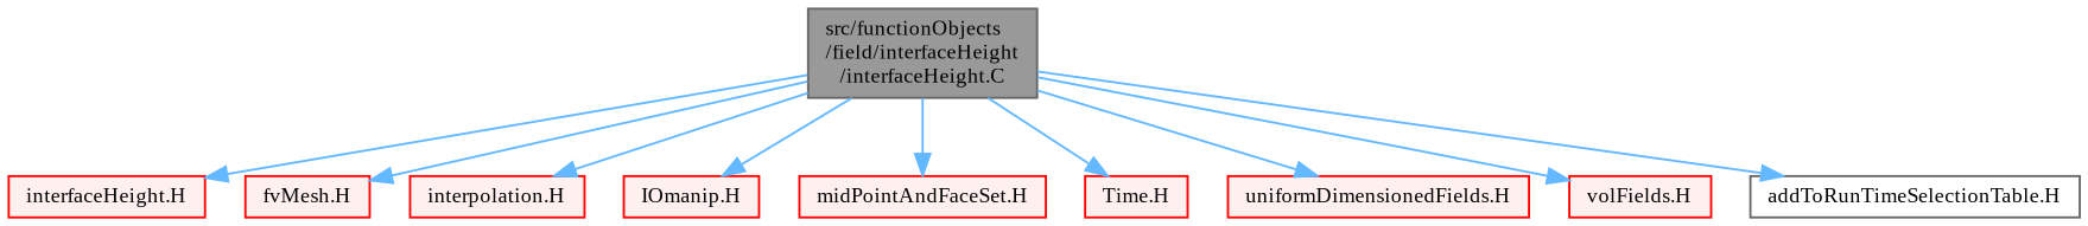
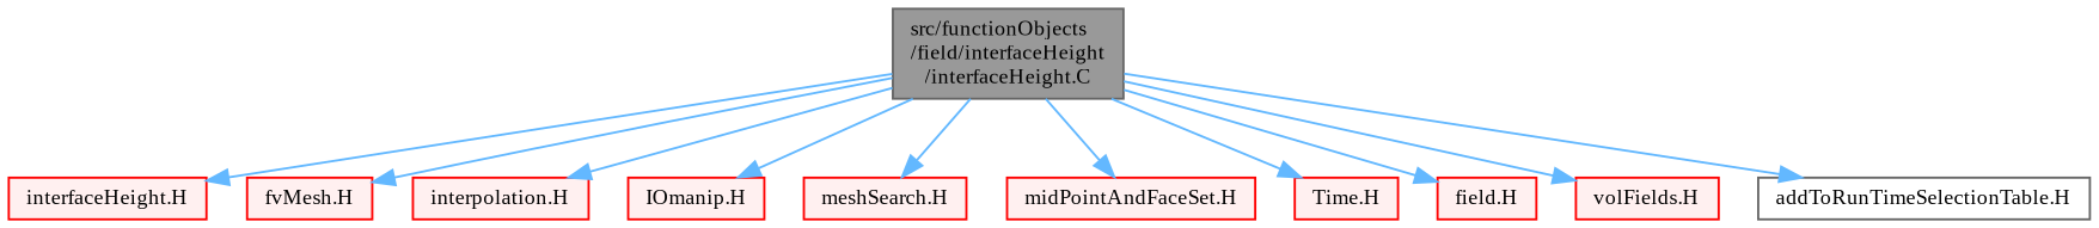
  digraph {
    fontname="Liberation Serif"
    node [color=red fillcolor="#FFF0F0" fontname="Liberation Serif" fontsize=10 shape=box style=filled]
    edge [color=steelblue1 fontname="Liberation Serif" fontsize=10 labelfontname=Helvetica labelfontsize=10 style=solid]
    n1 [color=gray40 fillcolor=grey60 fontcolor=black height=0.2 label="src/functionObjects\l/field/interfaceHeight\l/interfaceHeight.C" width=0.4]
    n2 [height=0.2 label="interfaceHeight.H" width=0.4]
    n3 [height=0.2 label="fvMesh.H" width=0.4]
    n4 [height=0.2 label="interpolation.H" width=0.4]
    n5 [height=0.2 label="IOmanip.H" width=0.4]
+   n6 [height=0.2 label="meshSearch.H" width=0.4]
    n7 [height=0.2 label="midPointAndFaceSet.H" width=0.4]
    n8 [height=0.2 label="Time.H" width=0.4]
-   n9 [height=0.2 label="uniformDimensionedFields.H" width=0.4]
+   n9 [height=0.2 label="field.H" width=0.4]
    n10 [height=0.2 label="volFields.H" width=0.4]
    n11 [color=grey40 fillcolor=white height=0.2 label="addToRunTimeSelectionTable.H" width=0.4]
    n1 -> n2
    n1 -> n3
    n1 -> n4
    n1 -> n5
+   n1 -> n6
    n1 -> n7
    n1 -> n8
    n1 -> n9
    n1 -> n10
    n1 -> n11
  }
